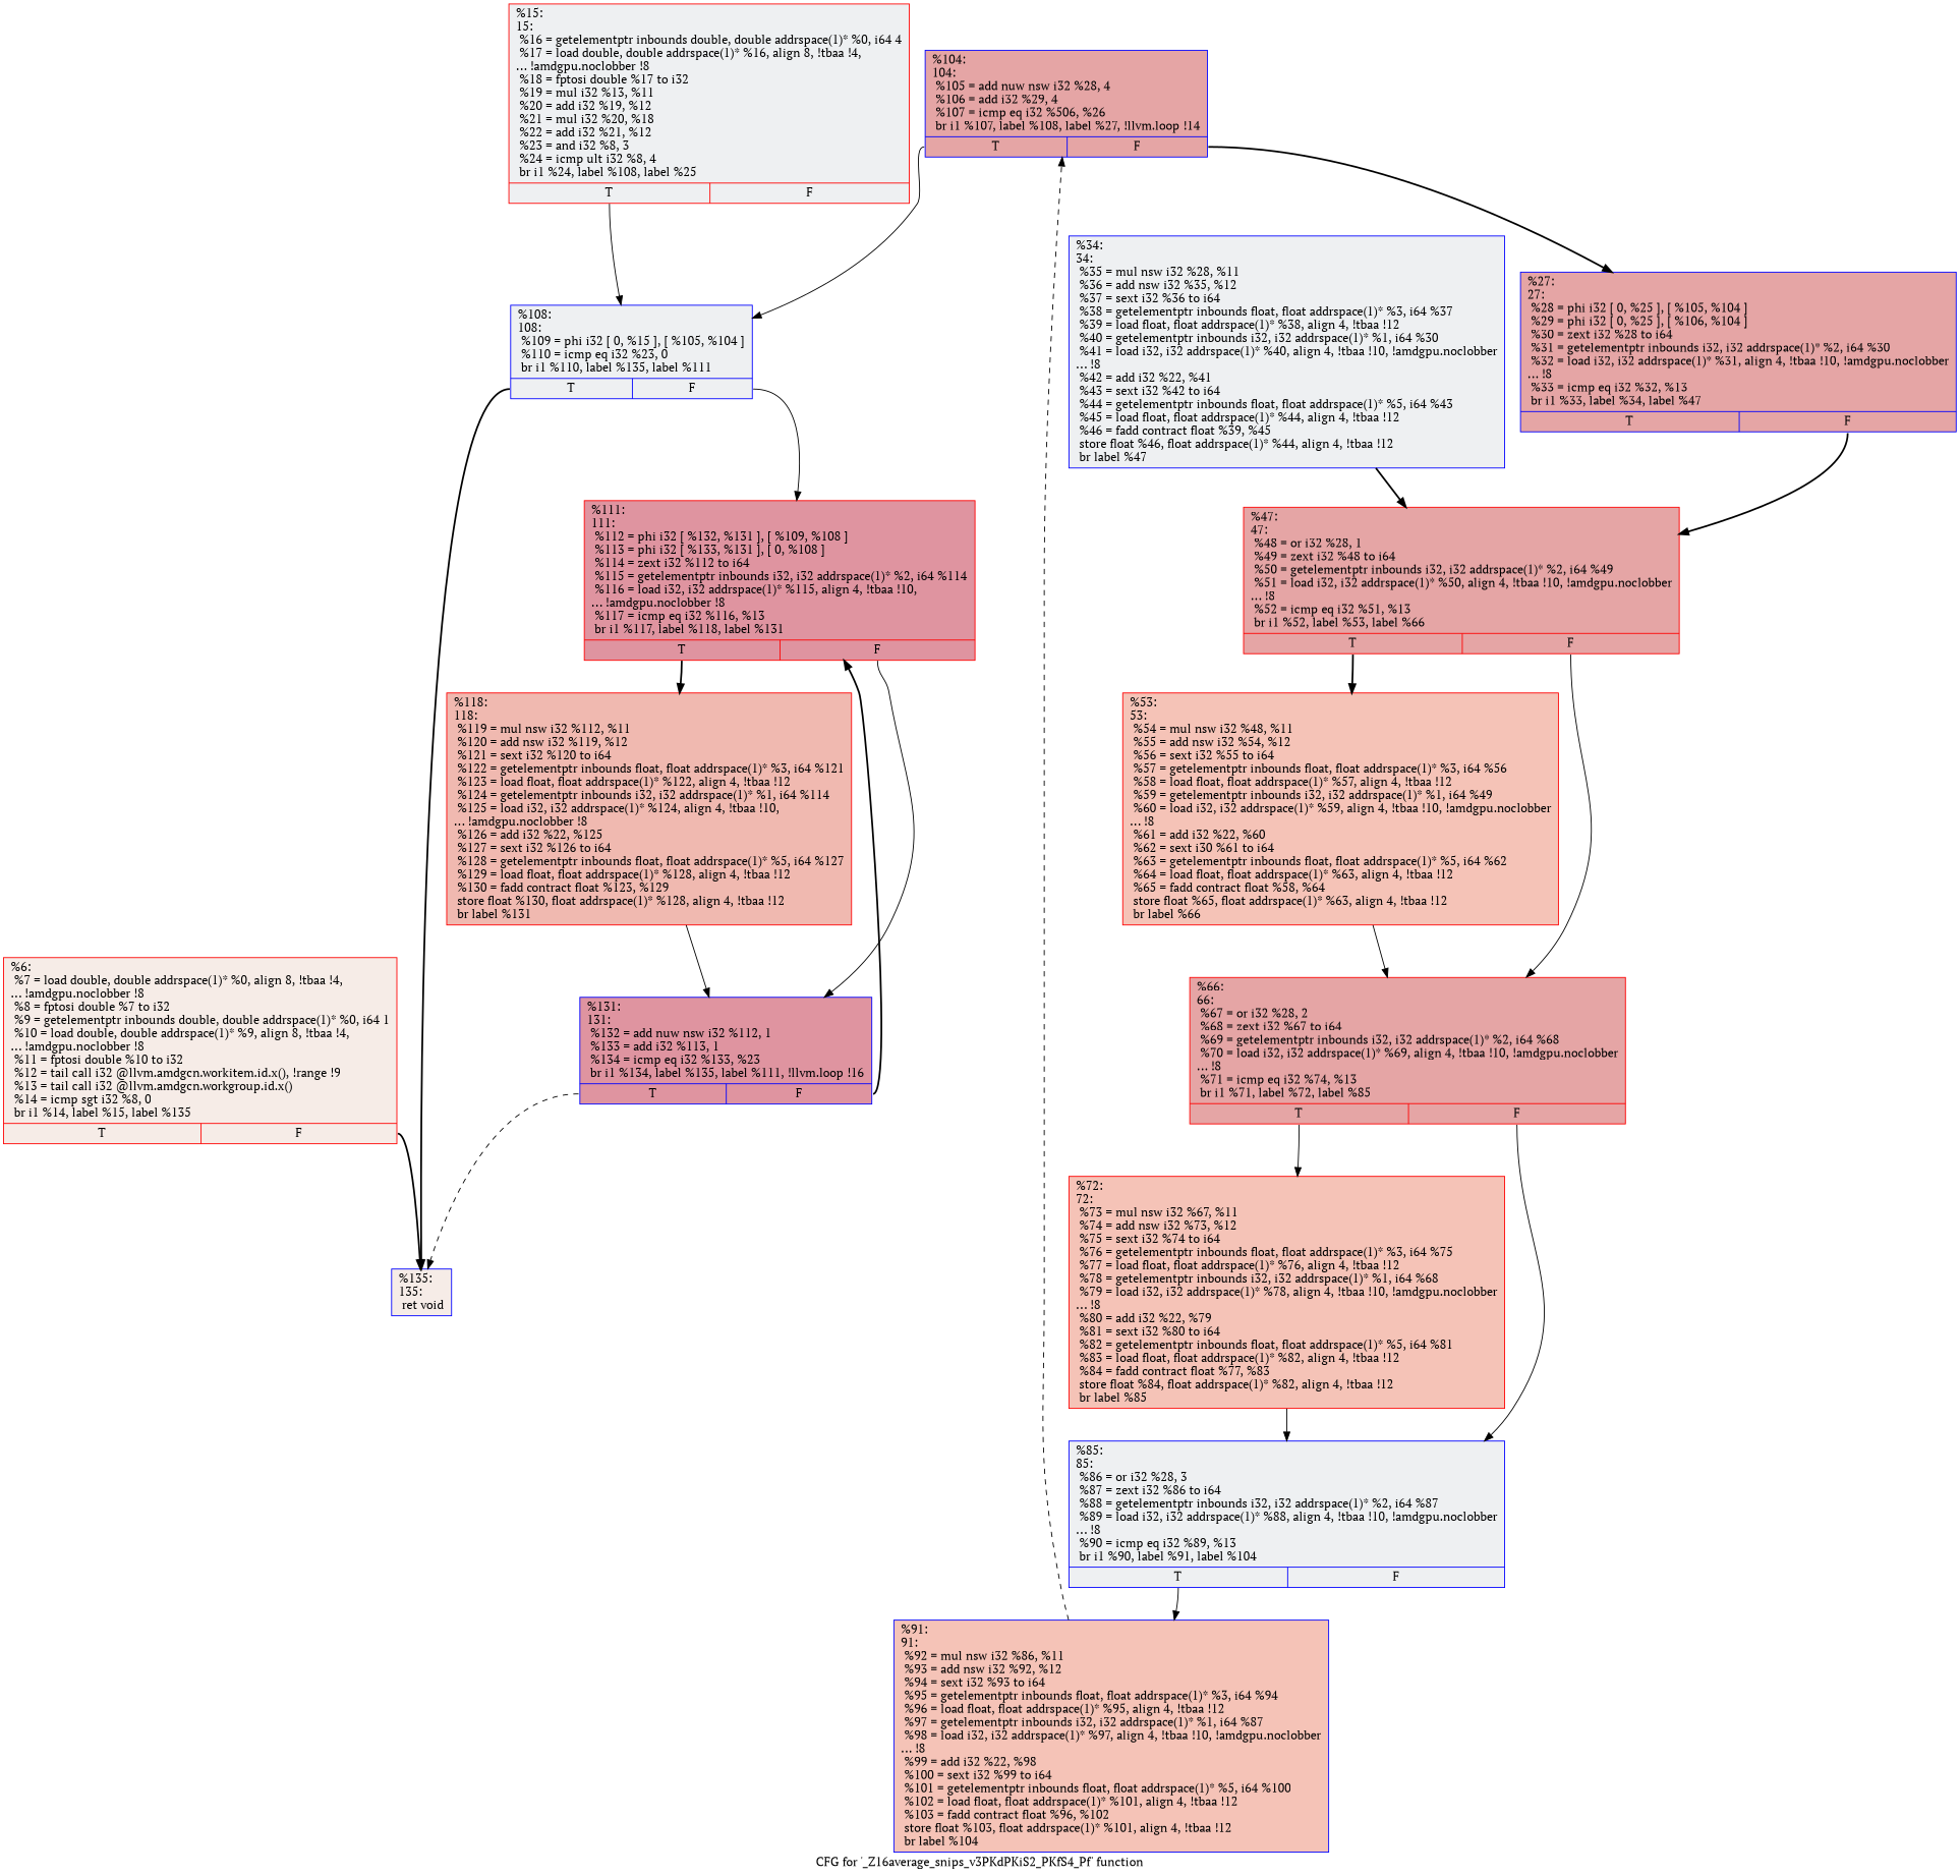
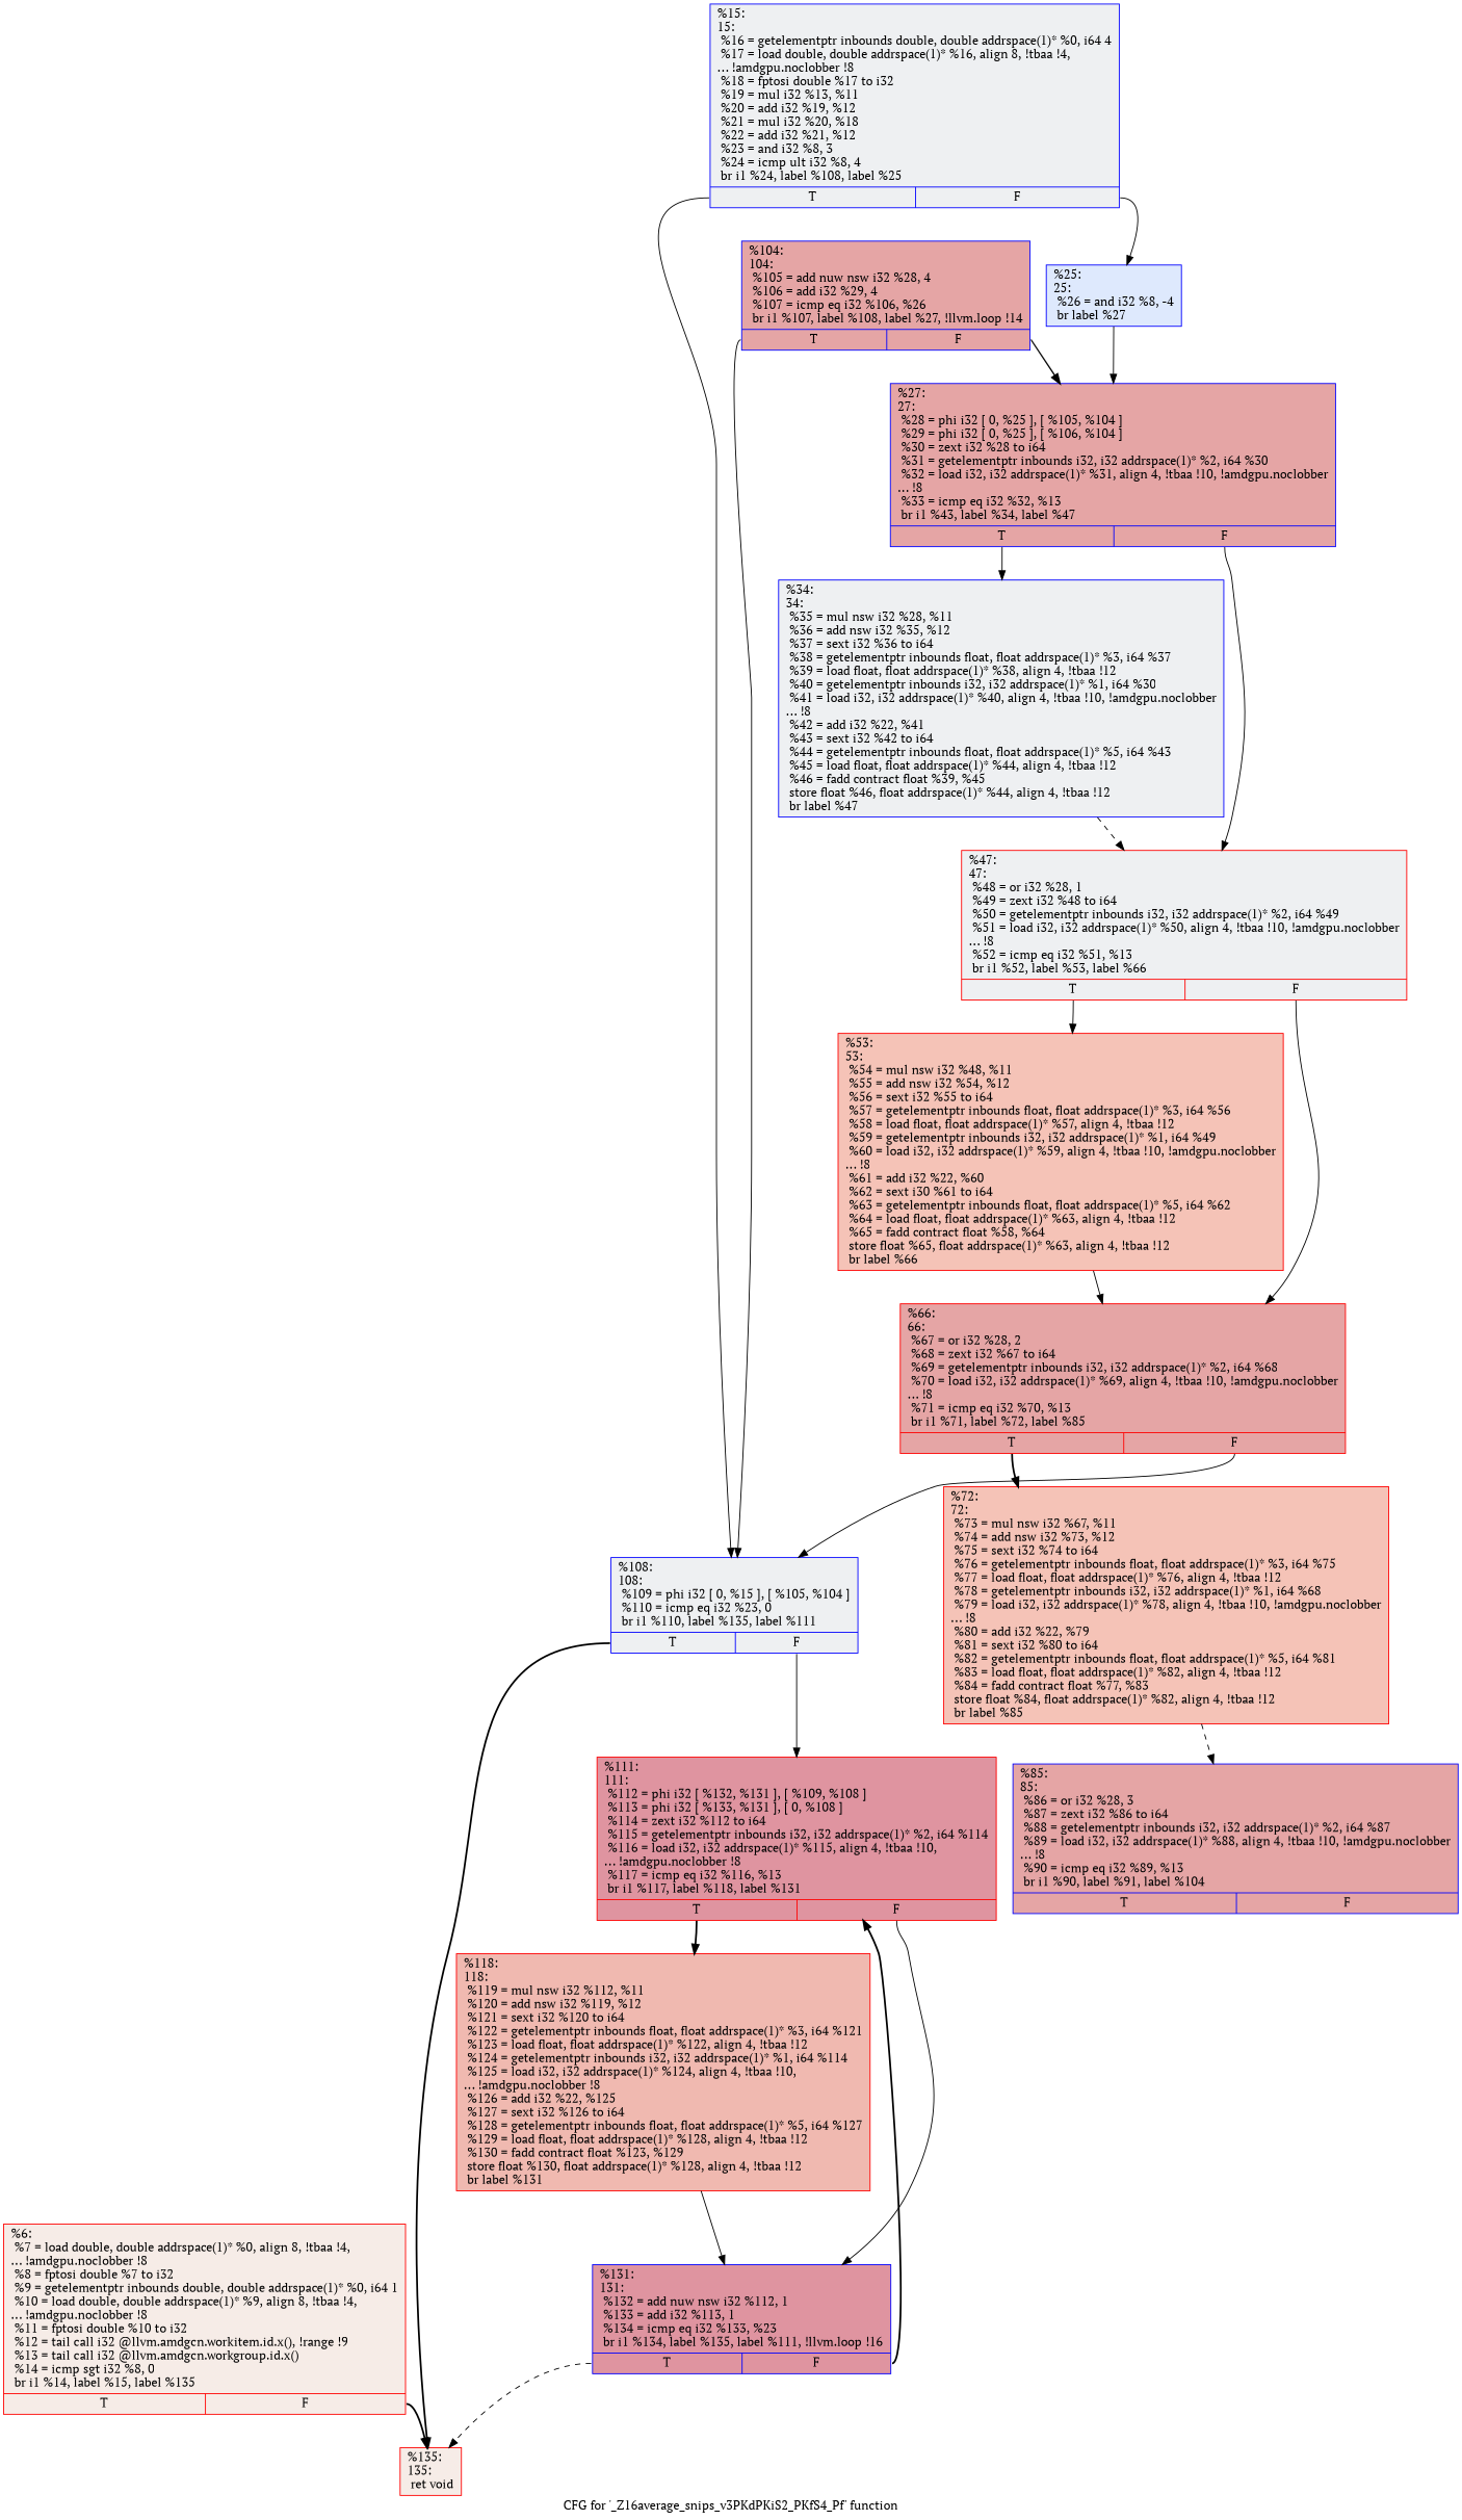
  digraph {
    fontname="PT Serif"
    label="CFG for '_Z16average_snips_v3PKdPKiS2_PKfS4_Pf' function"
    node [color=red fillcolor="#c5333470" fontname="PT Serif" shape=record style=filled]
    edge [fontname="PT Serif" style=solid tailport=s0]
    n1 [fillcolor="#ead5c970" label="{%6:\l  %7 = load double, double addrspace(1)* %0, align 8, !tbaa !4,\l... !amdgpu.noclobber !8\l  %8 = fptosi double %7 to i32\l  %9 = getelementptr inbounds double, double addrspace(1)* %0, i64 1\l  %10 = load double, double addrspace(1)* %9, align 8, !tbaa !4,\l... !amdgpu.noclobber !8\l  %11 = fptosi double %10 to i32\l  %12 = tail call i32 @llvm.amdgcn.workitem.id.x(), !range !9\l  %13 = tail call i32 @llvm.amdgcn.workgroup.id.x()\l  %14 = icmp sgt i32 %8, 0\l  br i1 %14, label %15, label %135\l|{<s0>T|<s1>F}}"]
-   n2 [color=blue fillcolor="#ead5c970" label="{%135:\l135:                                              \l  ret void\l}"]
-   n3 [fillcolor="#d9dce170" label="{%15:\l15:                                               \l  %16 = getelementptr inbounds double, double addrspace(1)* %0, i64 4\l  %17 = load double, double addrspace(1)* %16, align 8, !tbaa !4,\l... !amdgpu.noclobber !8\l  %18 = fptosi double %17 to i32\l  %19 = mul i32 %13, %11\l  %20 = add i32 %19, %12\l  %21 = mul i32 %20, %18\l  %22 = add i32 %21, %12\l  %23 = and i32 %8, 3\l  %24 = icmp ult i32 %8, 4\l  br i1 %24, label %108, label %25\l|{<s0>T|<s1>F}}"]
+   n2 [fillcolor="#ead5c970" label="{%135:\l135:                                              \l  ret void\l}"]
+   n3 [color=blue fillcolor="#d9dce170" label="{%15:\l15:                                               \l  %16 = getelementptr inbounds double, double addrspace(1)* %0, i64 4\l  %17 = load double, double addrspace(1)* %16, align 8, !tbaa !4,\l... !amdgpu.noclobber !8\l  %18 = fptosi double %17 to i32\l  %19 = mul i32 %13, %11\l  %20 = add i32 %19, %12\l  %21 = mul i32 %20, %18\l  %22 = add i32 %21, %12\l  %23 = and i32 %8, 3\l  %24 = icmp ult i32 %8, 4\l  br i1 %24, label %108, label %25\l|{<s0>T|<s1>F}}"]
    n4 [color=blue fillcolor="#d9dce170" label="{%108:\l108:                                              \l  %109 = phi i32 [ 0, %15 ], [ %105, %104 ]\l  %110 = icmp eq i32 %23, 0\l  br i1 %110, label %135, label %111\l|{<s0>T|<s1>F}}"]
+   n5 [color=blue fillcolor="#b5cdfa70" label="{%25:\l25:                                               \l  %26 = and i32 %8, -4\l  br label %27\l}"]
    n6 [fillcolor="#b70d2870" label="{%111:\l111:                                              \l  %112 = phi i32 [ %132, %131 ], [ %109, %108 ]\l  %113 = phi i32 [ %133, %131 ], [ 0, %108 ]\l  %114 = zext i32 %112 to i64\l  %115 = getelementptr inbounds i32, i32 addrspace(1)* %2, i64 %114\l  %116 = load i32, i32 addrspace(1)* %115, align 4, !tbaa !10,\l... !amdgpu.noclobber !8\l  %117 = icmp eq i32 %116, %13\l  br i1 %117, label %118, label %131\l|{<s0>T|<s1>F}}"]
-   n7 [color=blue label="{%27:\l27:                                               \l  %28 = phi i32 [ 0, %25 ], [ %105, %104 ]\l  %29 = phi i32 [ 0, %25 ], [ %106, %104 ]\l  %30 = zext i32 %28 to i64\l  %31 = getelementptr inbounds i32, i32 addrspace(1)* %2, i64 %30\l  %32 = load i32, i32 addrspace(1)* %31, align 4, !tbaa !10, !amdgpu.noclobber\l... !8\l  %33 = icmp eq i32 %32, %13\l  br i1 %33, label %34, label %47\l|{<s0>T|<s1>F}}"]
+   n7 [color=blue label="{%27:\l27:                                               \l  %28 = phi i32 [ 0, %25 ], [ %105, %104 ]\l  %29 = phi i32 [ 0, %25 ], [ %106, %104 ]\l  %30 = zext i32 %28 to i64\l  %31 = getelementptr inbounds i32, i32 addrspace(1)* %2, i64 %30\l  %32 = load i32, i32 addrspace(1)* %31, align 4, !tbaa !10, !amdgpu.noclobber\l... !8\l  %33 = icmp eq i32 %32, %13\l  br i1 %43, label %34, label %47\l|{<s0>T|<s1>F}}"]
    n8 [fillcolor="#de614d70" label="{%118:\l118:                                              \l  %119 = mul nsw i32 %112, %11\l  %120 = add nsw i32 %119, %12\l  %121 = sext i32 %120 to i64\l  %122 = getelementptr inbounds float, float addrspace(1)* %3, i64 %121\l  %123 = load float, float addrspace(1)* %122, align 4, !tbaa !12\l  %124 = getelementptr inbounds i32, i32 addrspace(1)* %1, i64 %114\l  %125 = load i32, i32 addrspace(1)* %124, align 4, !tbaa !10,\l... !amdgpu.noclobber !8\l  %126 = add i32 %22, %125\l  %127 = sext i32 %126 to i64\l  %128 = getelementptr inbounds float, float addrspace(1)* %5, i64 %127\l  %129 = load float, float addrspace(1)* %128, align 4, !tbaa !12\l  %130 = fadd contract float %123, %129\l  store float %130, float addrspace(1)* %128, align 4, !tbaa !12\l  br label %131\l}"]
    n9 [color=blue fillcolor="#b70d2870" label="{%131:\l131:                                              \l  %132 = add nuw nsw i32 %112, 1\l  %133 = add i32 %113, 1\l  %134 = icmp eq i32 %133, %23\l  br i1 %134, label %135, label %111, !llvm.loop !16\l|{<s0>T|<s1>F}}"]
    n10 [color=blue fillcolor="#d9dce170" label="{%34:\l34:                                               \l  %35 = mul nsw i32 %28, %11\l  %36 = add nsw i32 %35, %12\l  %37 = sext i32 %36 to i64\l  %38 = getelementptr inbounds float, float addrspace(1)* %3, i64 %37\l  %39 = load float, float addrspace(1)* %38, align 4, !tbaa !12\l  %40 = getelementptr inbounds i32, i32 addrspace(1)* %1, i64 %30\l  %41 = load i32, i32 addrspace(1)* %40, align 4, !tbaa !10, !amdgpu.noclobber\l... !8\l  %42 = add i32 %22, %41\l  %43 = sext i32 %42 to i64\l  %44 = getelementptr inbounds float, float addrspace(1)* %5, i64 %43\l  %45 = load float, float addrspace(1)* %44, align 4, !tbaa !12\l  %46 = fadd contract float %39, %45\l  store float %46, float addrspace(1)* %44, align 4, !tbaa !12\l  br label %47\l}"]
-   n11 [label="{%47:\l47:                                               \l  %48 = or i32 %28, 1\l  %49 = zext i32 %48 to i64\l  %50 = getelementptr inbounds i32, i32 addrspace(1)* %2, i64 %49\l  %51 = load i32, i32 addrspace(1)* %50, align 4, !tbaa !10, !amdgpu.noclobber\l... !8\l  %52 = icmp eq i32 %51, %13\l  br i1 %52, label %53, label %66\l|{<s0>T|<s1>F}}"]
+   n11 [fillcolor="#d9dce170" label="{%47:\l47:                                               \l  %48 = or i32 %28, 1\l  %49 = zext i32 %48 to i64\l  %50 = getelementptr inbounds i32, i32 addrspace(1)* %2, i64 %49\l  %51 = load i32, i32 addrspace(1)* %50, align 4, !tbaa !10, !amdgpu.noclobber\l... !8\l  %52 = icmp eq i32 %51, %13\l  br i1 %52, label %53, label %66\l|{<s0>T|<s1>F}}"]
    n12 [fillcolor="#e8765c70" label="{%53:\l53:                                               \l  %54 = mul nsw i32 %48, %11\l  %55 = add nsw i32 %54, %12\l  %56 = sext i32 %55 to i64\l  %57 = getelementptr inbounds float, float addrspace(1)* %3, i64 %56\l  %58 = load float, float addrspace(1)* %57, align 4, !tbaa !12\l  %59 = getelementptr inbounds i32, i32 addrspace(1)* %1, i64 %49\l  %60 = load i32, i32 addrspace(1)* %59, align 4, !tbaa !10, !amdgpu.noclobber\l... !8\l  %61 = add i32 %22, %60\l  %62 = sext i30 %61 to i64\l  %63 = getelementptr inbounds float, float addrspace(1)* %5, i64 %62\l  %64 = load float, float addrspace(1)* %63, align 4, !tbaa !12\l  %65 = fadd contract float %58, %64\l  store float %65, float addrspace(1)* %63, align 4, !tbaa !12\l  br label %66\l}"]
-   n13 [label="{%66:\l66:                                               \l  %67 = or i32 %28, 2\l  %68 = zext i32 %67 to i64\l  %69 = getelementptr inbounds i32, i32 addrspace(1)* %2, i64 %68\l  %70 = load i32, i32 addrspace(1)* %69, align 4, !tbaa !10, !amdgpu.noclobber\l... !8\l  %71 = icmp eq i32 %74, %13\l  br i1 %71, label %72, label %85\l|{<s0>T|<s1>F}}"]
+   n13 [label="{%66:\l66:                                               \l  %67 = or i32 %28, 2\l  %68 = zext i32 %67 to i64\l  %69 = getelementptr inbounds i32, i32 addrspace(1)* %2, i64 %68\l  %70 = load i32, i32 addrspace(1)* %69, align 4, !tbaa !10, !amdgpu.noclobber\l... !8\l  %71 = icmp eq i32 %70, %13\l  br i1 %71, label %72, label %85\l|{<s0>T|<s1>F}}"]
    n14 [fillcolor="#e8765c70" label="{%72:\l72:                                               \l  %73 = mul nsw i32 %67, %11\l  %74 = add nsw i32 %73, %12\l  %75 = sext i32 %74 to i64\l  %76 = getelementptr inbounds float, float addrspace(1)* %3, i64 %75\l  %77 = load float, float addrspace(1)* %76, align 4, !tbaa !12\l  %78 = getelementptr inbounds i32, i32 addrspace(1)* %1, i64 %68\l  %79 = load i32, i32 addrspace(1)* %78, align 4, !tbaa !10, !amdgpu.noclobber\l... !8\l  %80 = add i32 %22, %79\l  %81 = sext i32 %80 to i64\l  %82 = getelementptr inbounds float, float addrspace(1)* %5, i64 %81\l  %83 = load float, float addrspace(1)* %82, align 4, !tbaa !12\l  %84 = fadd contract float %77, %83\l  store float %84, float addrspace(1)* %82, align 4, !tbaa !12\l  br label %85\l}"]
-   n15 [color=blue fillcolor="#d9dce170" label="{%85:\l85:                                               \l  %86 = or i32 %28, 3\l  %87 = zext i32 %86 to i64\l  %88 = getelementptr inbounds i32, i32 addrspace(1)* %2, i64 %87\l  %89 = load i32, i32 addrspace(1)* %88, align 4, !tbaa !10, !amdgpu.noclobber\l... !8\l  %90 = icmp eq i32 %89, %13\l  br i1 %90, label %91, label %104\l|{<s0>T|<s1>F}}"]
-   n16 [color=blue fillcolor="#e8765c70" label="{%91:\l91:                                               \l  %92 = mul nsw i32 %86, %11\l  %93 = add nsw i32 %92, %12\l  %94 = sext i32 %93 to i64\l  %95 = getelementptr inbounds float, float addrspace(1)* %3, i64 %94\l  %96 = load float, float addrspace(1)* %95, align 4, !tbaa !12\l  %97 = getelementptr inbounds i32, i32 addrspace(1)* %1, i64 %87\l  %98 = load i32, i32 addrspace(1)* %97, align 4, !tbaa !10, !amdgpu.noclobber\l... !8\l  %99 = add i32 %22, %98\l  %100 = sext i32 %99 to i64\l  %101 = getelementptr inbounds float, float addrspace(1)* %5, i64 %100\l  %102 = load float, float addrspace(1)* %101, align 4, !tbaa !12\l  %103 = fadd contract float %96, %102\l  store float %103, float addrspace(1)* %101, align 4, !tbaa !12\l  br label %104\l}"]
-   n17 [color=blue label="{%104:\l104:                                              \l  %105 = add nuw nsw i32 %28, 4\l  %106 = add i32 %29, 4\l  %107 = icmp eq i32 %506, %26\l  br i1 %107, label %108, label %27, !llvm.loop !14\l|{<s0>T|<s1>F}}"]
+   n15 [color=blue label="{%85:\l85:                                               \l  %86 = or i32 %28, 3\l  %87 = zext i32 %86 to i64\l  %88 = getelementptr inbounds i32, i32 addrspace(1)* %2, i64 %87\l  %89 = load i32, i32 addrspace(1)* %88, align 4, !tbaa !10, !amdgpu.noclobber\l... !8\l  %90 = icmp eq i32 %89, %13\l  br i1 %90, label %91, label %104\l|{<s0>T|<s1>F}}"]
+   n17 [color=blue label="{%104:\l104:                                              \l  %105 = add nuw nsw i32 %28, 4\l  %106 = add i32 %29, 4\l  %107 = icmp eq i32 %106, %26\l  br i1 %107, label %108, label %27, !llvm.loop !14\l|{<s0>T|<s1>F}}"]
    n1 -> n2 [style=bold tailport=s1]
    n3 -> n4
+   n3 -> n5 [tailport=s1]
    n4 -> n2 [style=bold]
    n4 -> n6 [tailport=s1]
+   n5 -> n7
    n6 -> n8 [style=bold]
    n6 -> n9 [tailport=s1]
-   n7 -> n11 [style=bold tailport=s1]
+   n7 -> n10
+   n7 -> n11 [tailport=s1]
    n8 -> n9
    n9 -> n2 [style=dashed]
    n9 -> n6 [style=bold tailport=s1]
-   n10 -> n11 [style=bold]
-   n11 -> n12 [style=bold]
+   n10 -> n11 [style=dashed]
+   n11 -> n12
    n11 -> n13 [tailport=s1]
    n12 -> n13
-   n13 -> n14
-   n13 -> n15 [tailport=s1]
-   n14 -> n15
-   n15 -> n16
-   n16 -> n17 [style=dashed]
+   n13 -> n14 [style=bold]
+   n13 -> n4 [tailport=s1]
+   n14 -> n15 [style=dashed]
    n17 -> n4
    n17 -> n7 [style=bold tailport=s1]
  }
